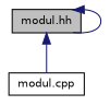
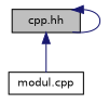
  digraph {
    node [color=black fontname=Helvetica fontsize=10 shape=record style=filled]
    edge [color=midnightblue dir=back fontname=Helvetica fontsize=10 labelfontname=Helvetica labelfontsize=10 style=solid]
-   n1 [fillcolor=grey75 fontcolor=black height=0.2 label="modul.hh" width=0.4]
+   n1 [fillcolor=grey75 fontcolor=black height=0.2 label="cpp.hh" width=0.4]
    n2 [fillcolor=white height=0.2 label="modul.cpp" width=0.4]
    n1 -> n1
    n1 -> n2
  }
